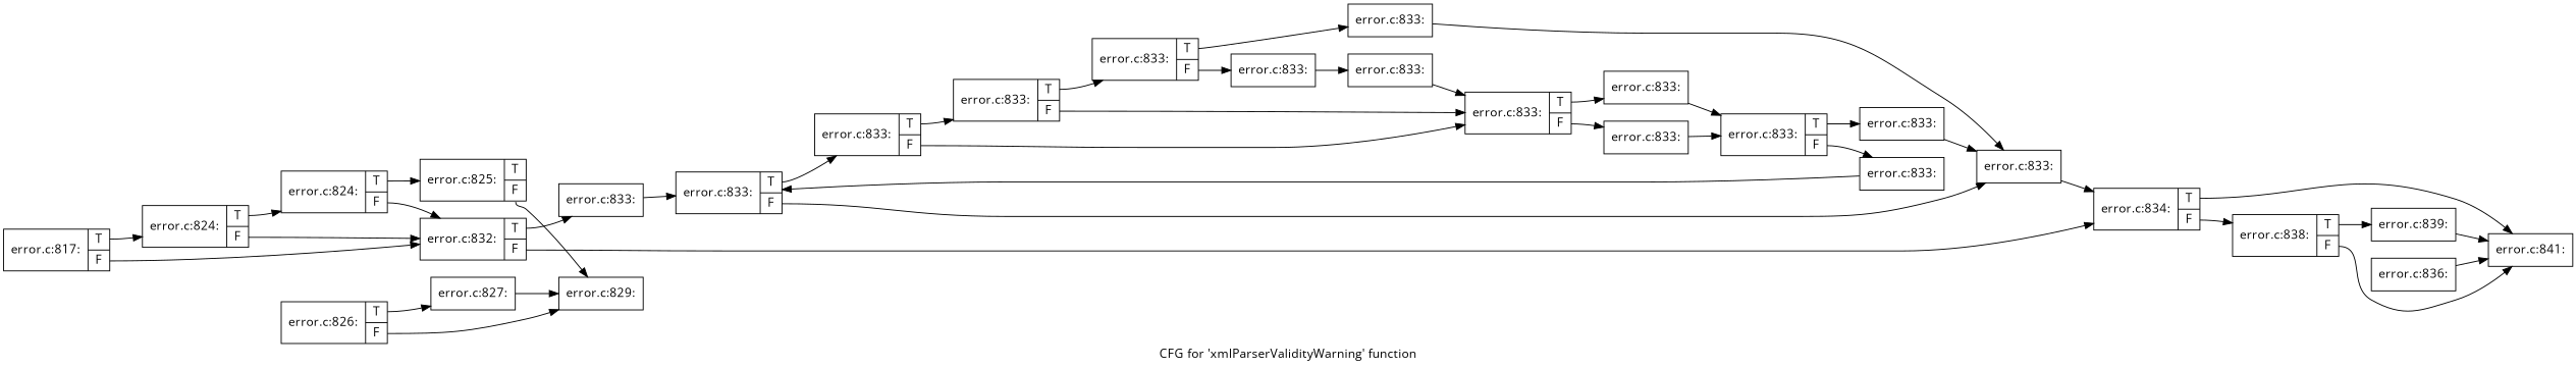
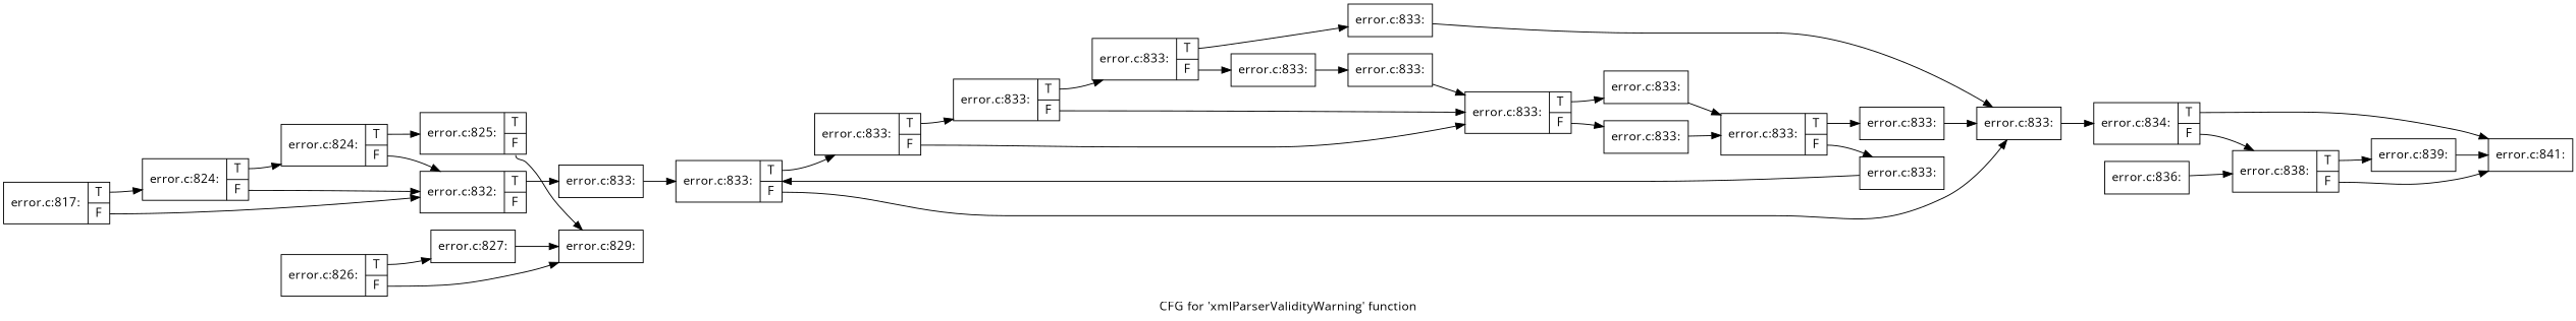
  digraph {
    fontname="Open Sans"
    label="CFG for 'xmlParserValidityWarning' function"
    rankdir=LR
    node [fontname="Open Sans" shape=record]
    edge [fontname="Open Sans" tailport=s0]
    n1 [label="{error.c:817:|{<s0>T|<s1>F}}"]
    n2 [label="{error.c:824:|{<s0>T|<s1>F}}"]
    n3 [label="{error.c:832:|{<s0>T|<s1>F}}"]
    n4 [label="{error.c:824:|{<s0>T|<s1>F}}"]
    n5 [label="{error.c:833:}"]
    n6 [label="{error.c:834:|{<s0>T|<s1>F}}"]
    n7 [label="{error.c:825:|{<s0>T|<s1>F}}"]
    n8 [label="{error.c:833:|{<s0>T|<s1>F}}"]
    n9 [label="{error.c:838:|{<s0>T|<s1>F}}"]
    n10 [label="{error.c:841:}"]
    n11 [label="{error.c:829:}"]
    n12 [label="{error.c:826:|{<s0>T|<s1>F}}"]
    n13 [label="{error.c:827:}"]
    n14 [label="{error.c:833:|{<s0>T|<s1>F}}"]
    n15 [label="{error.c:833:}"]
    n16 [label="{error.c:836:}"]
    n17 [label="{error.c:839:}"]
    n18 [label="{error.c:833:|{<s0>T|<s1>F}}"]
    n19 [label="{error.c:833:|{<s0>T|<s1>F}}"]
    n20 [label="{error.c:833:|{<s0>T|<s1>F}}"]
    n21 [label="{error.c:833:}"]
    n22 [label="{error.c:833:}"]
    n23 [label="{error.c:833:}"]
    n24 [label="{error.c:833:}"]
    n25 [label="{error.c:833:|{<s0>T|<s1>F}}"]
    n26 [label="{error.c:833:}"]
    n27 [label="{error.c:833:}"]
    n28 [label="{error.c:833:}"]
    n1 -> n2
    n1 -> n3 [tailport=s1]
    n2 -> n3 [tailport=s1]
    n2 -> n4
    n3 -> n5
-   n3 -> n6 [tailport=s1]
    n4 -> n3 [tailport=s1]
    n4 -> n7
    n5 -> n8
    n6 -> n9 [tailport=s1]
    n6 -> n10
    n7 -> n11 [tailport=s1]
    n8 -> n14
    n8 -> n15 [tailport=s1]
    n9 -> n10 [tailport=s1]
    n9 -> n17
    n12 -> n11 [tailport=s1]
    n12 -> n13
    n13 -> n11
    n14 -> n18
    n14 -> n19 [tailport=s1]
    n15 -> n6
-   n16 -> n10
+   n16 -> n9
    n17 -> n10
    n18 -> n19 [tailport=s1]
    n18 -> n20
    n19 -> n21
    n19 -> n22 [tailport=s1]
    n20 -> n23
    n20 -> n24 [tailport=s1]
    n21 -> n25
    n22 -> n25
    n23 -> n15
    n24 -> n26
    n25 -> n27
    n25 -> n28 [tailport=s1]
    n26 -> n19
    n27 -> n15
    n28 -> n8
  }
